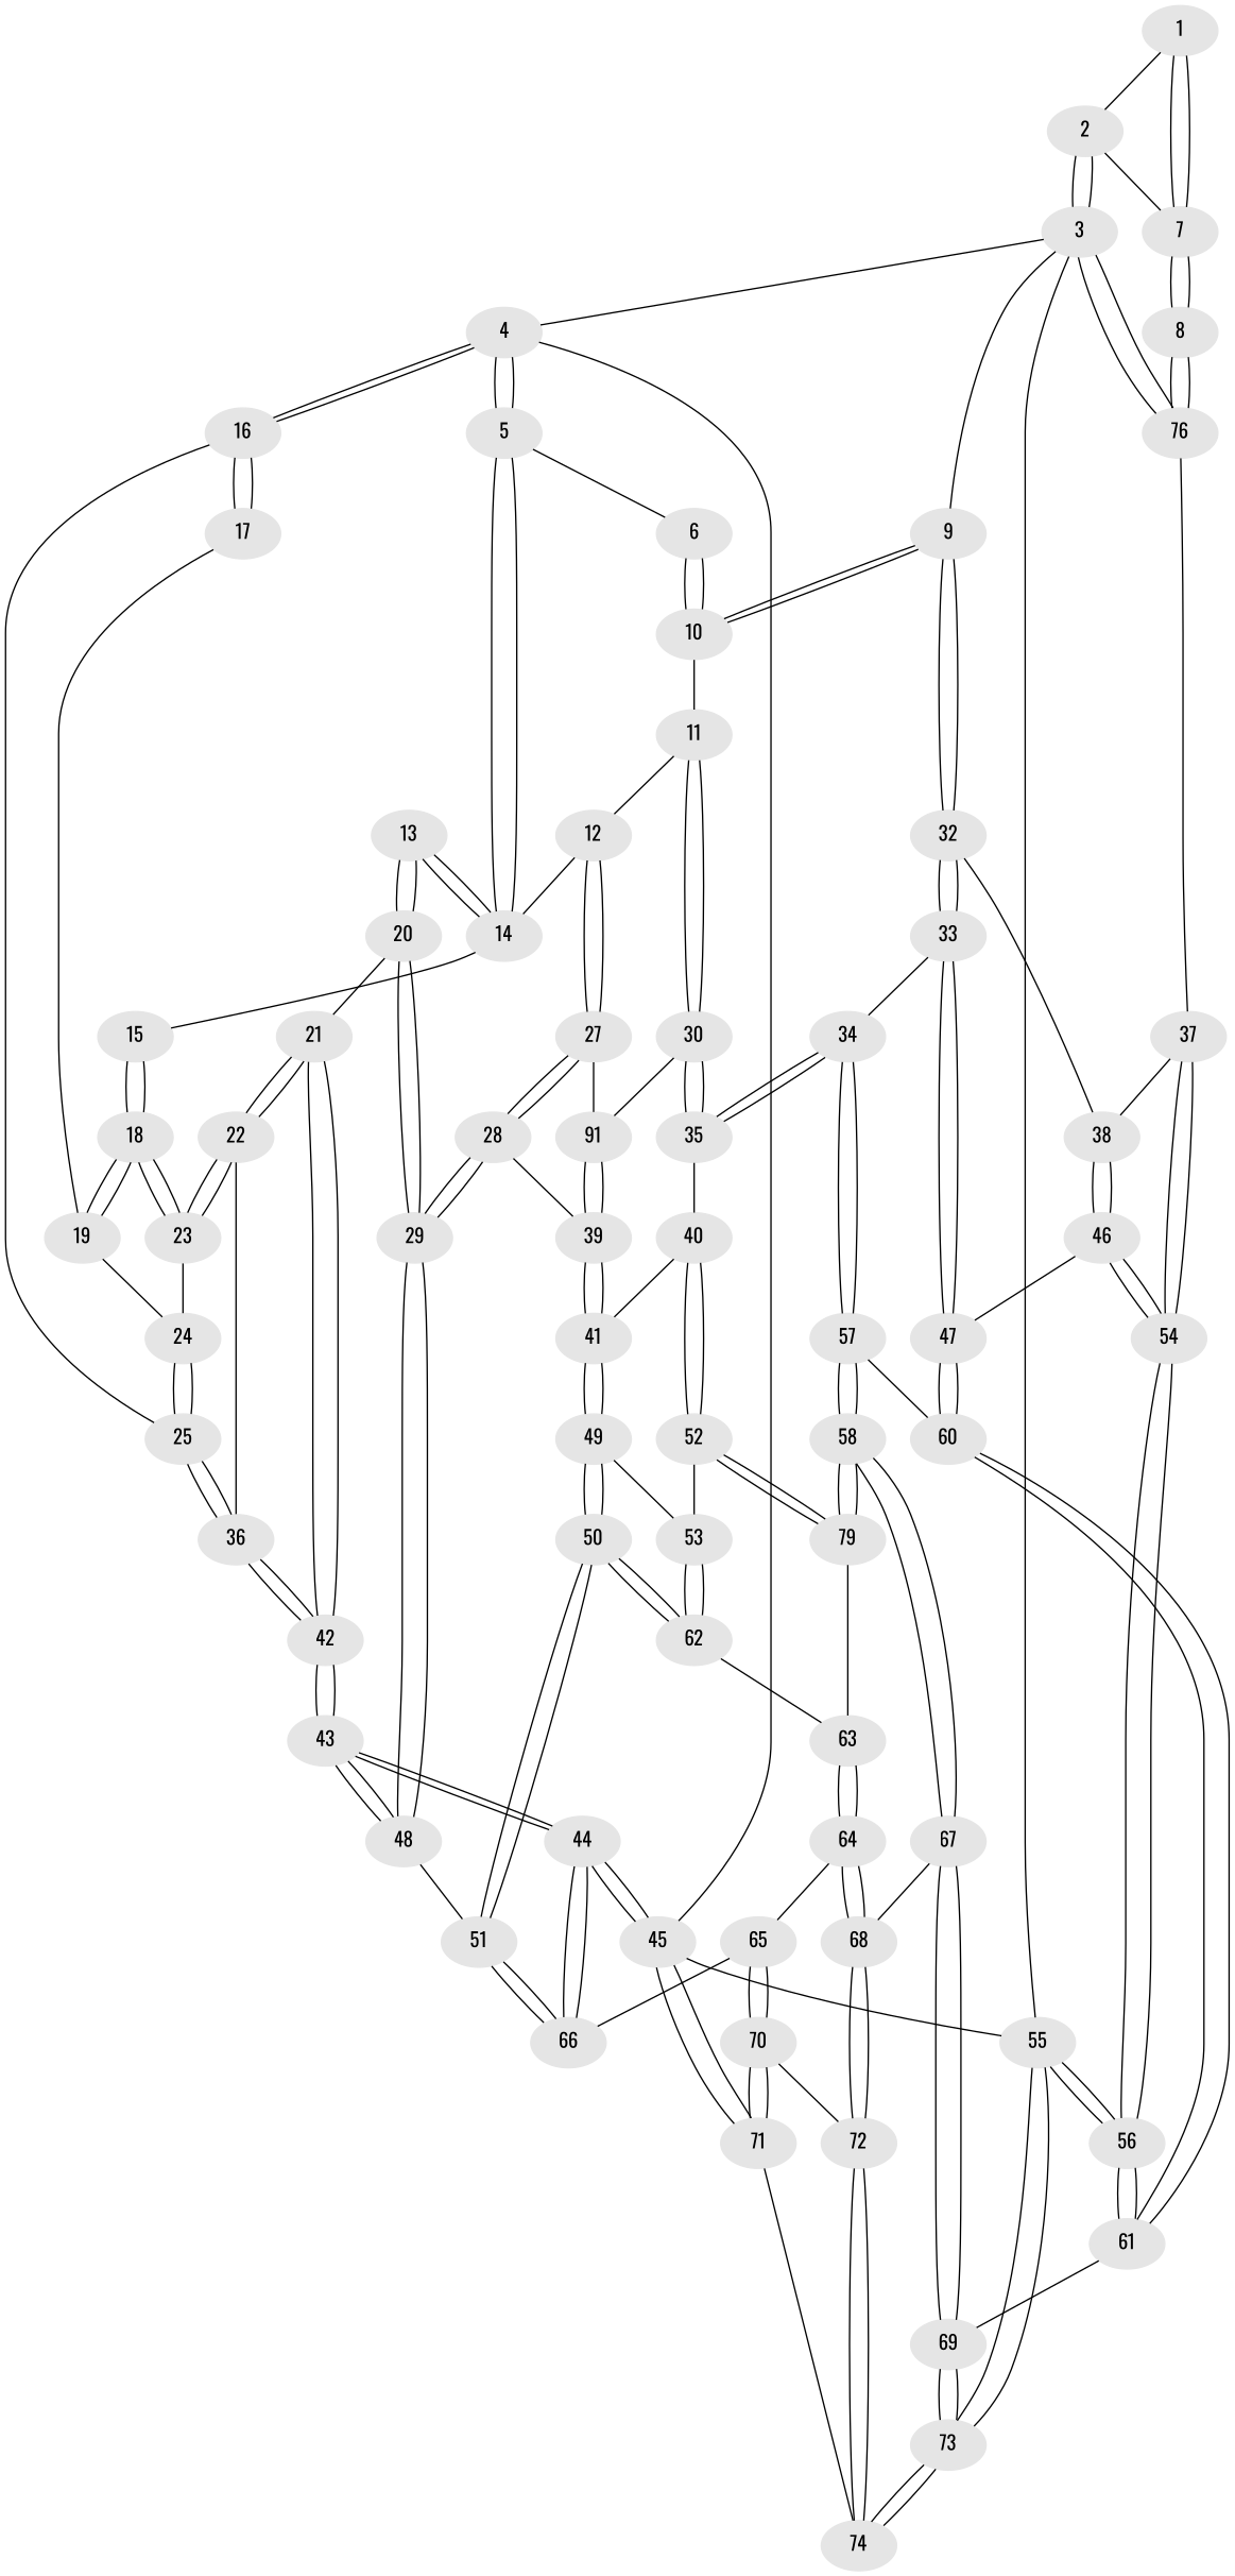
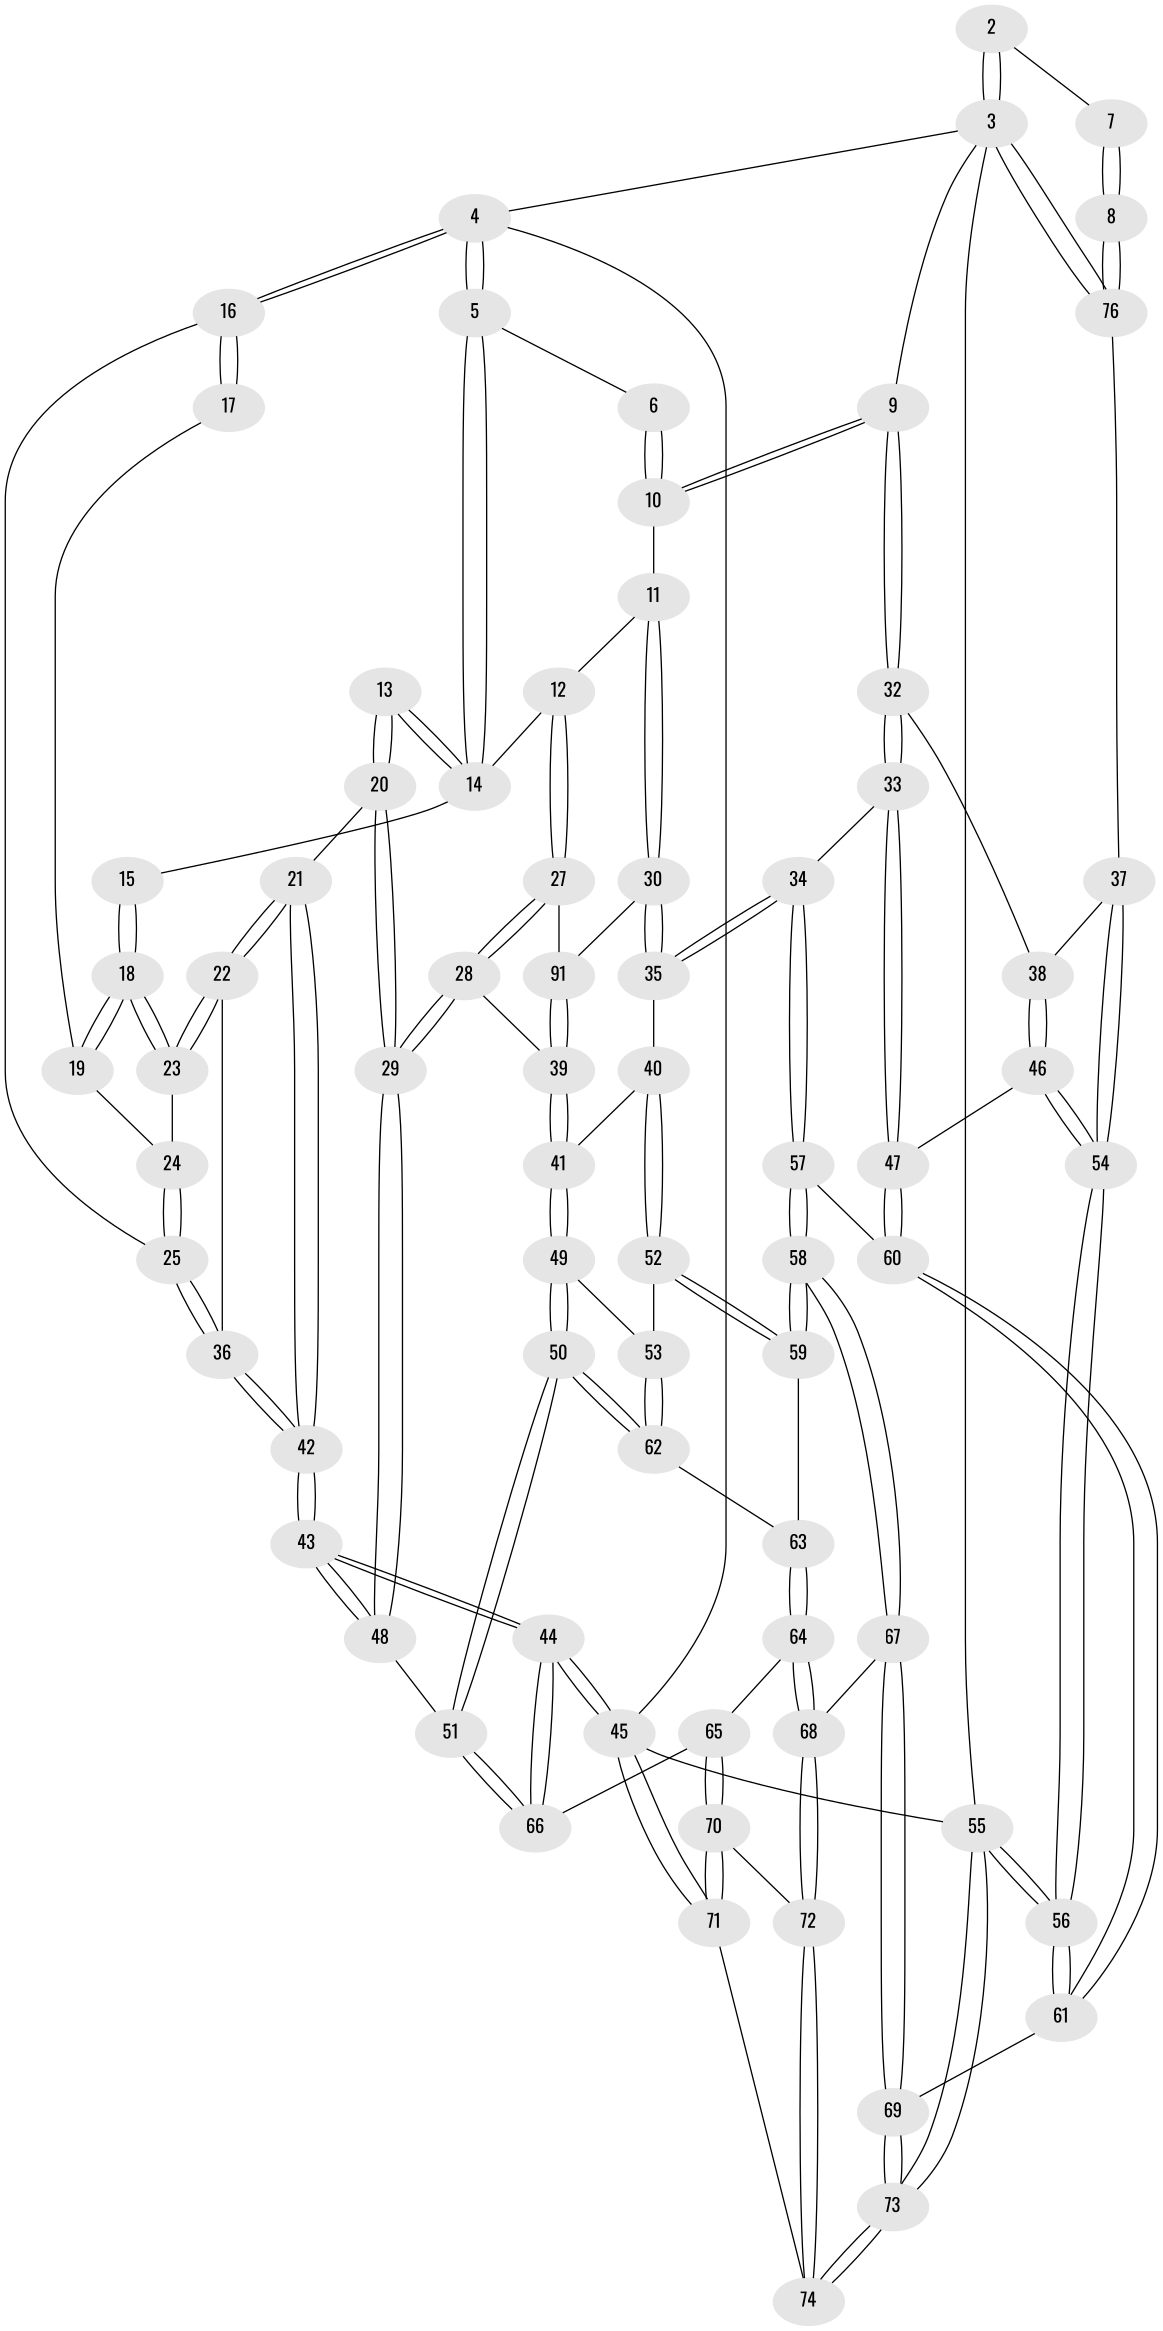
  graph {
    fontname=Oswald
    node [color=gray90 fontname=Oswald style=filled]
    edge [fontname=Oswald]
-   1
    2
    7
    3
    8
    4
    n7 [label=76]
    55
    9
    5
    16
    45
    37
    56
    73
    6
    14
    17
    25
    71
    10
    15
    11
    32
    33
    38
    12
    30
    27
    n30 [label=91]
    35
    13
    20
    28
    21
    29
    18
    19
    23
    36
    24
    22
    42
    48
    43
    54
    39
    41
    51
    40
    34
    47
    46
    57
    60
    58
    52
    49
    53
-   59 [label=79]
+   59
    50
    44
    66
    74
    61
    62
    63
    69
    67
    68
    64
    65
    70
    72
-   1 -- 2
-   1 -- 7
-   1 -- 7
    2 -- 7
    2 -- 3
    2 -- 3
    7 -- 8
    7 -- 8
    3 -- 4
    3 -- n7
    3 -- n7
    3 -- 55
    3 -- 9
    8 -- n7
    8 -- n7
    4 -- 5
    4 -- 5
    4 -- 16
    4 -- 16
    4 -- 45
    n7 -- 37
    55 -- 56
    55 -- 56
    55 -- 73
    55 -- 73
    9 -- 10
    9 -- 10
    9 -- 32
    9 -- 32
    5 -- 6
    5 -- 14
    5 -- 14
    16 -- 17
    16 -- 17
    16 -- 25
    45 -- 55
    45 -- 71
    45 -- 71
    37 -- 38
    37 -- 54
    37 -- 54
    56 -- 61
    56 -- 61
    73 -- 74
    73 -- 74
    6 -- 10
    6 -- 10
    14 -- 15
    17 -- 19
    25 -- 36
    25 -- 36
    71 -- 74
    10 -- 11
    15 -- 18
    15 -- 18
    11 -- 12
    11 -- 30
    11 -- 30
    32 -- 33
    32 -- 33
    32 -- 38
    33 -- 34
    33 -- 47
    33 -- 47
    38 -- 46
    38 -- 46
    12 -- 14
    12 -- 27
    12 -- 27
    30 -- n30
    30 -- 35
    30 -- 35
    27 -- n30
    27 -- 28
    27 -- 28
    n30 -- 39
    n30 -- 39
    35 -- 40
    13 -- 14
    13 -- 14
    13 -- 20
    13 -- 20
    20 -- 21
    20 -- 29
    20 -- 29
    28 -- 29
    28 -- 29
    28 -- 39
    21 -- 22
    21 -- 22
    21 -- 42
    21 -- 42
    29 -- 48
    29 -- 48
    18 -- 19
    18 -- 19
    18 -- 23
    18 -- 23
    19 -- 24
    23 -- 24
    36 -- 42
    36 -- 42
    24 -- 25
    24 -- 25
    22 -- 23
    22 -- 23
    22 -- 36
    42 -- 43
    42 -- 43
    48 -- 51
    43 -- 48
    43 -- 48
    43 -- 44
    43 -- 44
    54 -- 56
    54 -- 56
    39 -- 41
    39 -- 41
    41 -- 49
    41 -- 49
    51 -- 66
    51 -- 66
    40 -- 41
    40 -- 52
    40 -- 52
    34 -- 35
    34 -- 35
    34 -- 57
    34 -- 57
    47 -- 60
    47 -- 60
    46 -- 54
    46 -- 54
    46 -- 47
    57 -- 60
    57 -- 58
    57 -- 58
    60 -- 61
    60 -- 61
    58 -- 59
    58 -- 59
    58 -- 67
    58 -- 67
    52 -- 53
    52 -- 59
    52 -- 59
    49 -- 53
    49 -- 50
    49 -- 50
    53 -- 62
    53 -- 62
    59 -- 63
    50 -- 51
    50 -- 51
    50 -- 62
    50 -- 62
    44 -- 45
    44 -- 45
    44 -- 66
    44 -- 66
    61 -- 69
    62 -- 63
    63 -- 64
    63 -- 64
    69 -- 73
    69 -- 73
    67 -- 69
    67 -- 69
    67 -- 68
    68 -- 72
    68 -- 72
    64 -- 68
    64 -- 68
    64 -- 65
    65 -- 66
    65 -- 70
    65 -- 70
    70 -- 71
    70 -- 71
    70 -- 72
    72 -- 74
    72 -- 74
  }
